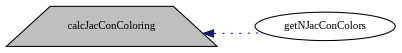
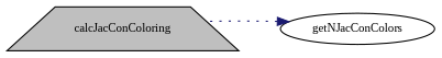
  digraph {
    rankdir=LR
    fontname="Liberation Serif"
    node [color=black fontname="Liberation Serif" fontsize=10]
    n1 [fillcolor=grey75 fontcolor=black height=0.2 label=calcJacConColoring shape=trapezium style=filled width=0.4]
    n2 [height=0.2 label=getNJacConColors shape=ellipse width=0.4]
-   n1 -> n2 [color=midnightblue dir=back fontname="Liberation Serif" fontsize=10 labelfontname=Helvetica labelfontsize=10 style=dotted]
+   n2 -> n1 [color=midnightblue dir=back fontname="Liberation Serif" fontsize=10 labelfontname=Helvetica labelfontsize=10 style=dotted]
  }
